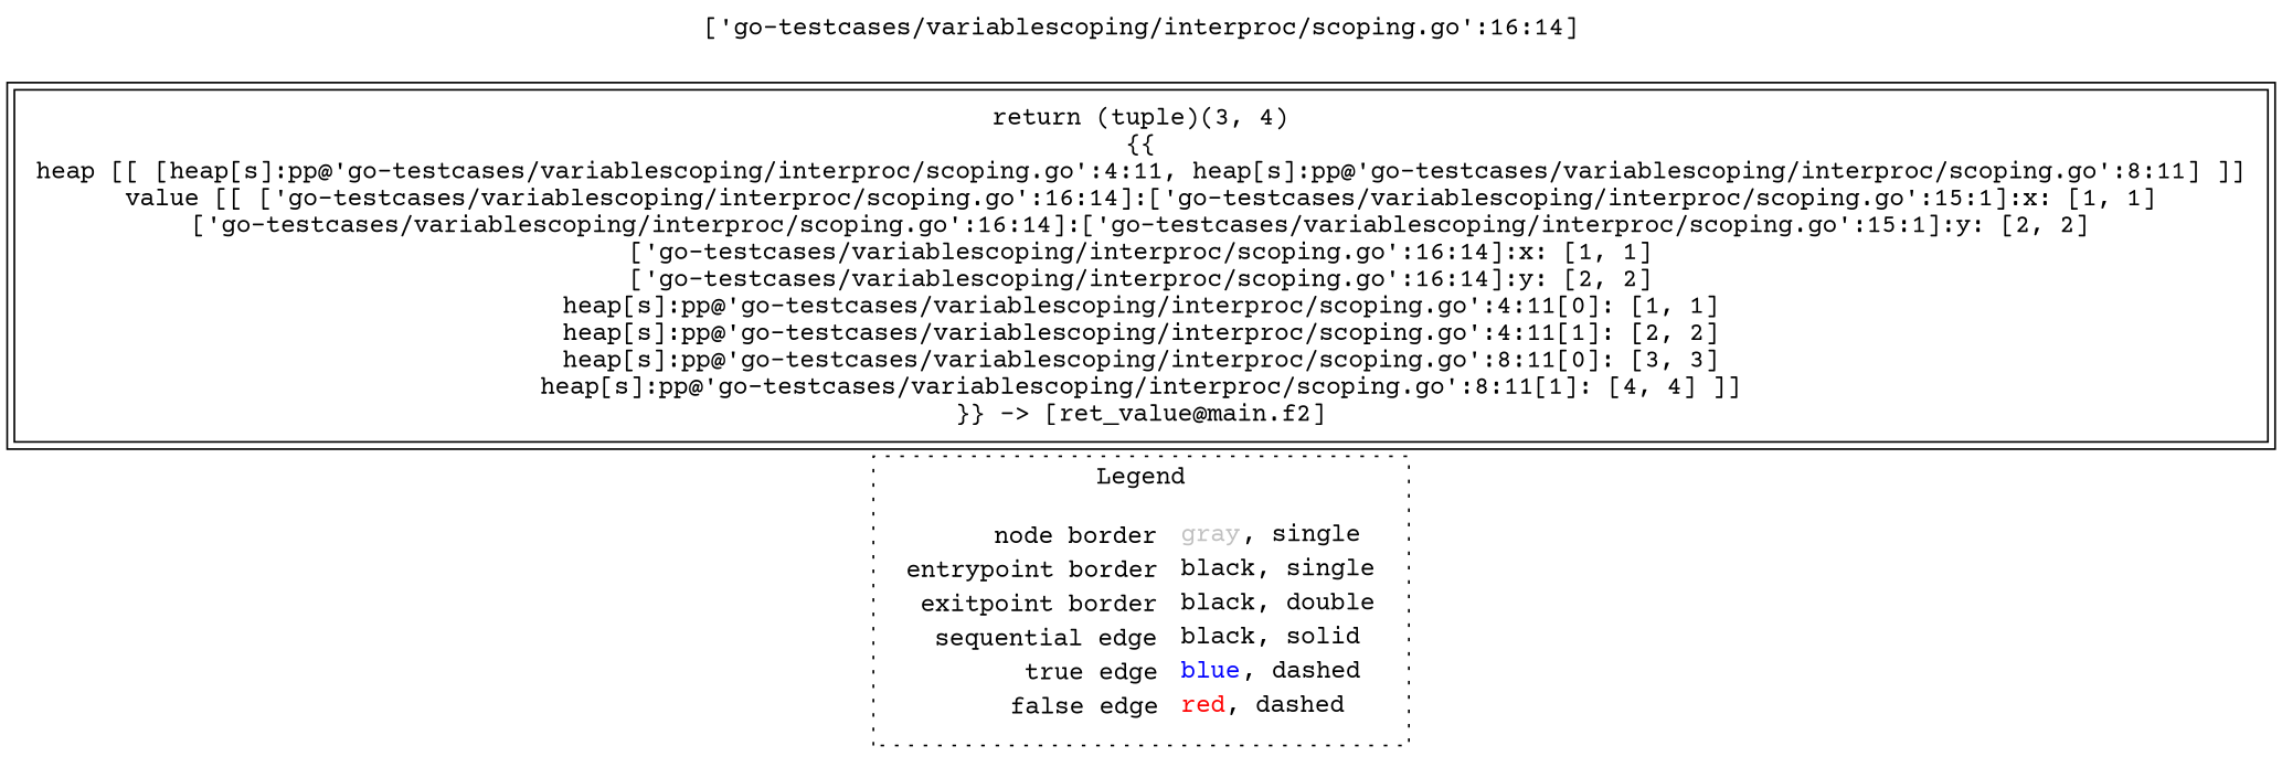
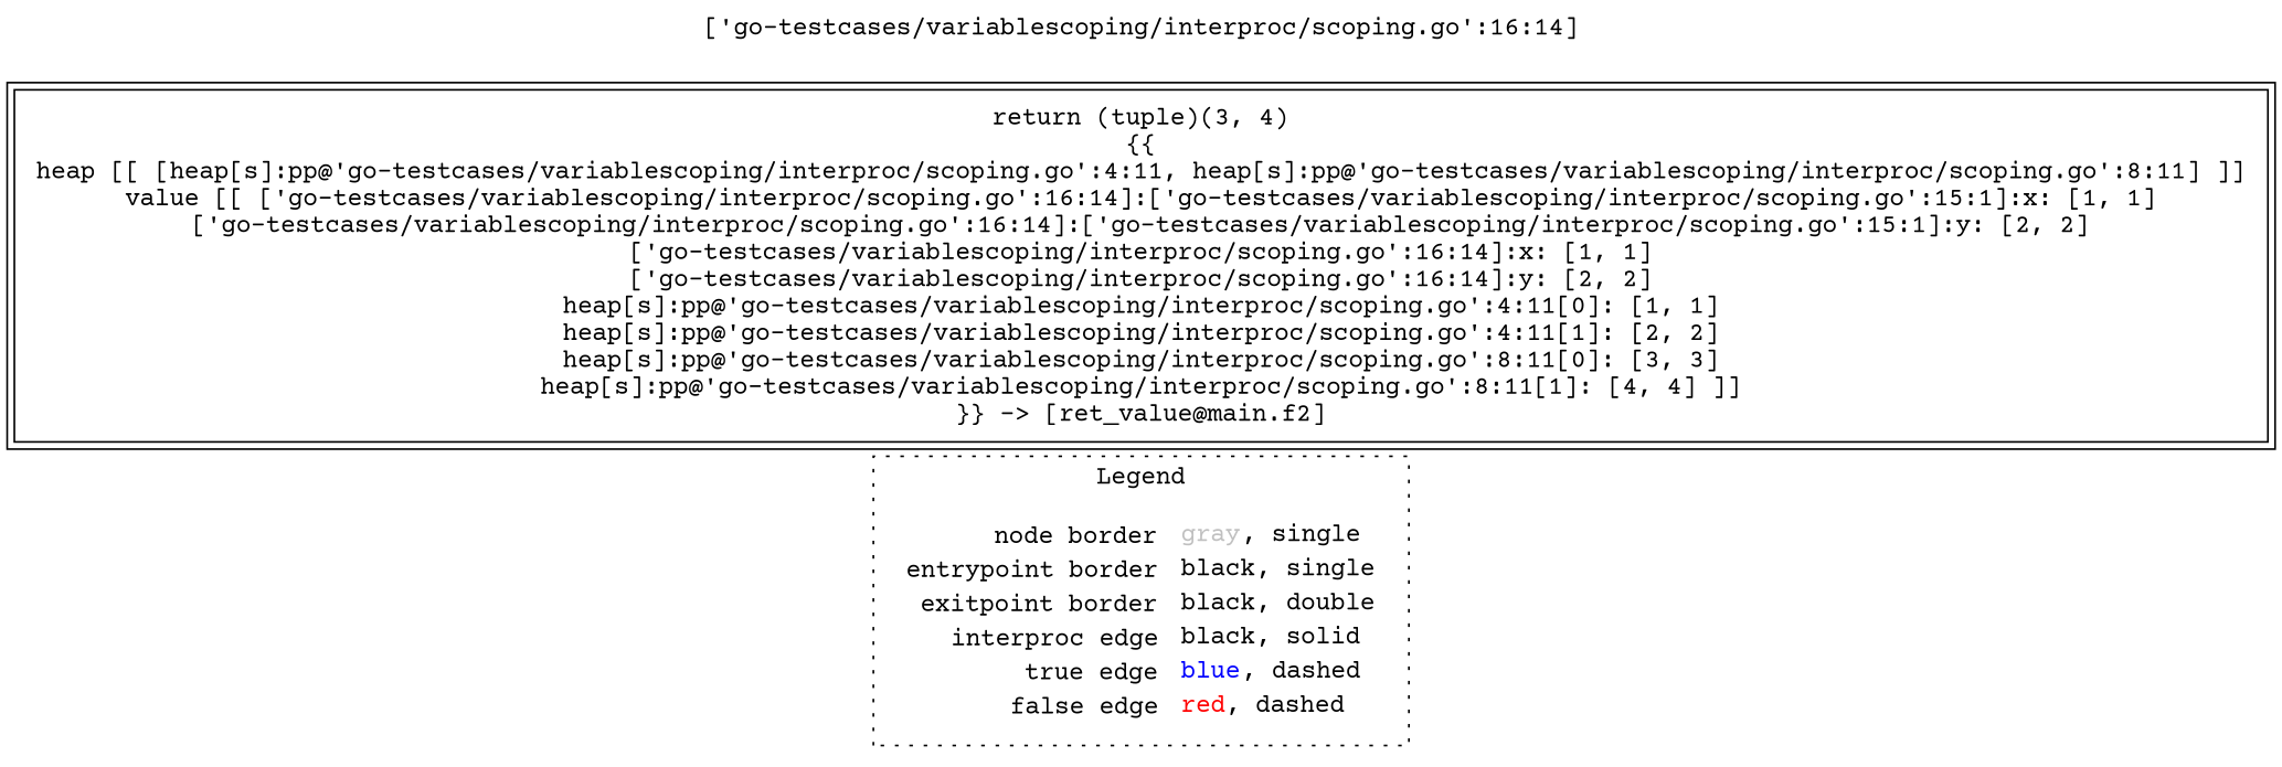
  digraph {
    label="['go-testcases/variablescoping/interproc/scoping.go':16:14]"
    labelloc=t
    rankdir=LR
    fontname="Courier Prime"
    node [fontname="Courier Prime"]
-   n1 [label=<<table border="0" cellpadding="2" cellspacing="0" cellborder="0"><tr><td align="right">node border&nbsp;</td><td align="left"><font color="gray">gray</font>, single</td></tr><tr><td align="right">entrypoint border&nbsp;</td><td align="left"><font color="black">black</font>, single</td></tr><tr><td align="right">exitpoint border&nbsp;</td><td align="left"><font color="black">black</font>, double</td></tr><tr><td align="right">sequential edge&nbsp;</td><td align="left"><font color="black">black</font>, solid</td></tr><tr><td align="right">true edge&nbsp;</td><td align="left"><font color="blue">blue</font>, dashed</td></tr><tr><td align="right">false edge&nbsp;</td><td align="left"><font color="red">red</font>, dashed</td></tr></table>> shape=plaintext]
+   n1 [label=<<table border="0" cellpadding="2" cellspacing="0" cellborder="0"><tr><td align="right">node border&nbsp;</td><td align="left"><font color="gray">gray</font>, single</td></tr><tr><td align="right">entrypoint border&nbsp;</td><td align="left"><font color="black">black</font>, single</td></tr><tr><td align="right">exitpoint border&nbsp;</td><td align="left"><font color="black">black</font>, double</td></tr><tr><td align="right">interproc edge&nbsp;</td><td align="left"><font color="black">black</font>, solid</td></tr><tr><td align="right">true edge&nbsp;</td><td align="left"><font color="blue">blue</font>, dashed</td></tr><tr><td align="right">false edge&nbsp;</td><td align="left"><font color="red">red</font>, dashed</td></tr></table>> shape=plaintext]
    n2 [color=black label=<return (tuple)(3, 4)<BR/>{{<BR/>heap [[ [heap[s]:pp@'go-testcases/variablescoping/interproc/scoping.go':4:11, heap[s]:pp@'go-testcases/variablescoping/interproc/scoping.go':8:11] ]]<BR/>value [[ ['go-testcases/variablescoping/interproc/scoping.go':16:14]:['go-testcases/variablescoping/interproc/scoping.go':15:1]:x: [1, 1]<BR/>['go-testcases/variablescoping/interproc/scoping.go':16:14]:['go-testcases/variablescoping/interproc/scoping.go':15:1]:y: [2, 2]<BR/>['go-testcases/variablescoping/interproc/scoping.go':16:14]:x: [1, 1]<BR/>['go-testcases/variablescoping/interproc/scoping.go':16:14]:y: [2, 2]<BR/>heap[s]:pp@'go-testcases/variablescoping/interproc/scoping.go':4:11[0]: [1, 1]<BR/>heap[s]:pp@'go-testcases/variablescoping/interproc/scoping.go':4:11[1]: [2, 2]<BR/>heap[s]:pp@'go-testcases/variablescoping/interproc/scoping.go':8:11[0]: [3, 3]<BR/>heap[s]:pp@'go-testcases/variablescoping/interproc/scoping.go':8:11[1]: [4, 4] ]]<BR/>}} -&gt; [ret_value@main.f2]> peripheries=2 shape=rect]
    subgraph cluster_1 {
      label=Legend
      style=dotted
      n1
    }
  }
